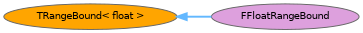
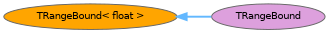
  digraph {
    rankdir=LR
    node [color=grey40 fontname=Helvetica fontsize=10 shape=ellipse style=filled]
    n1 [fillcolor=orange height=0.2 label="TRangeBound\< float \>" width=0.4]
-   n2 [fillcolor=plum height=0.2 label=FFloatRangeBound width=0.4]
+   n2 [fillcolor=plum height=0.2 label=TRangeBound width=0.4]
    n1 -> n2 [color=steelblue1 dir=back fontname=Helvetica fontsize=10 labelfontname=Helvetica labelfontsize=10 style=bold]
  }
